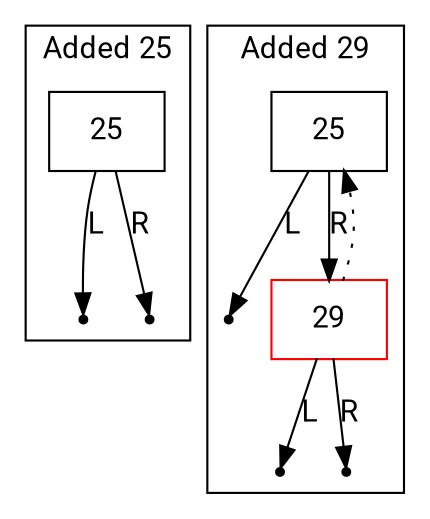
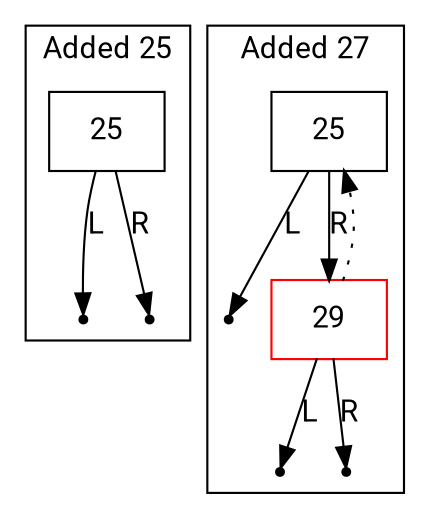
  digraph {
    fontname=Roboto
    node [color=black shape=point fontname=Roboto]
    edge [fontname=Roboto]
    n1 [label="{25}" shape=record]
    n2 [label=Null]
    n3 [label=Null]
    n4 [label="{25}" shape=record]
    n5 [label=Null]
    n6 [color=red label="{29}" shape=record]
    n7 [label=Null]
    n8 [label=Null]
    subgraph cluster_1 {
      label="Added 25"
      n1
      n2
      n3
    }
    subgraph cluster_2 {
-     label="Added 29"
+     label="Added 27"
      n4
      n5
      n6
      n7
      n8
    }
    n1 -> n2 [label=L]
    n1 -> n3 [label=R]
    n4 -> n5 [label=L]
    n4 -> n6 [label=R]
    n6 -> n4 [style=dotted]
    n6 -> n7 [label=L]
    n6 -> n8 [label=R]
  }
